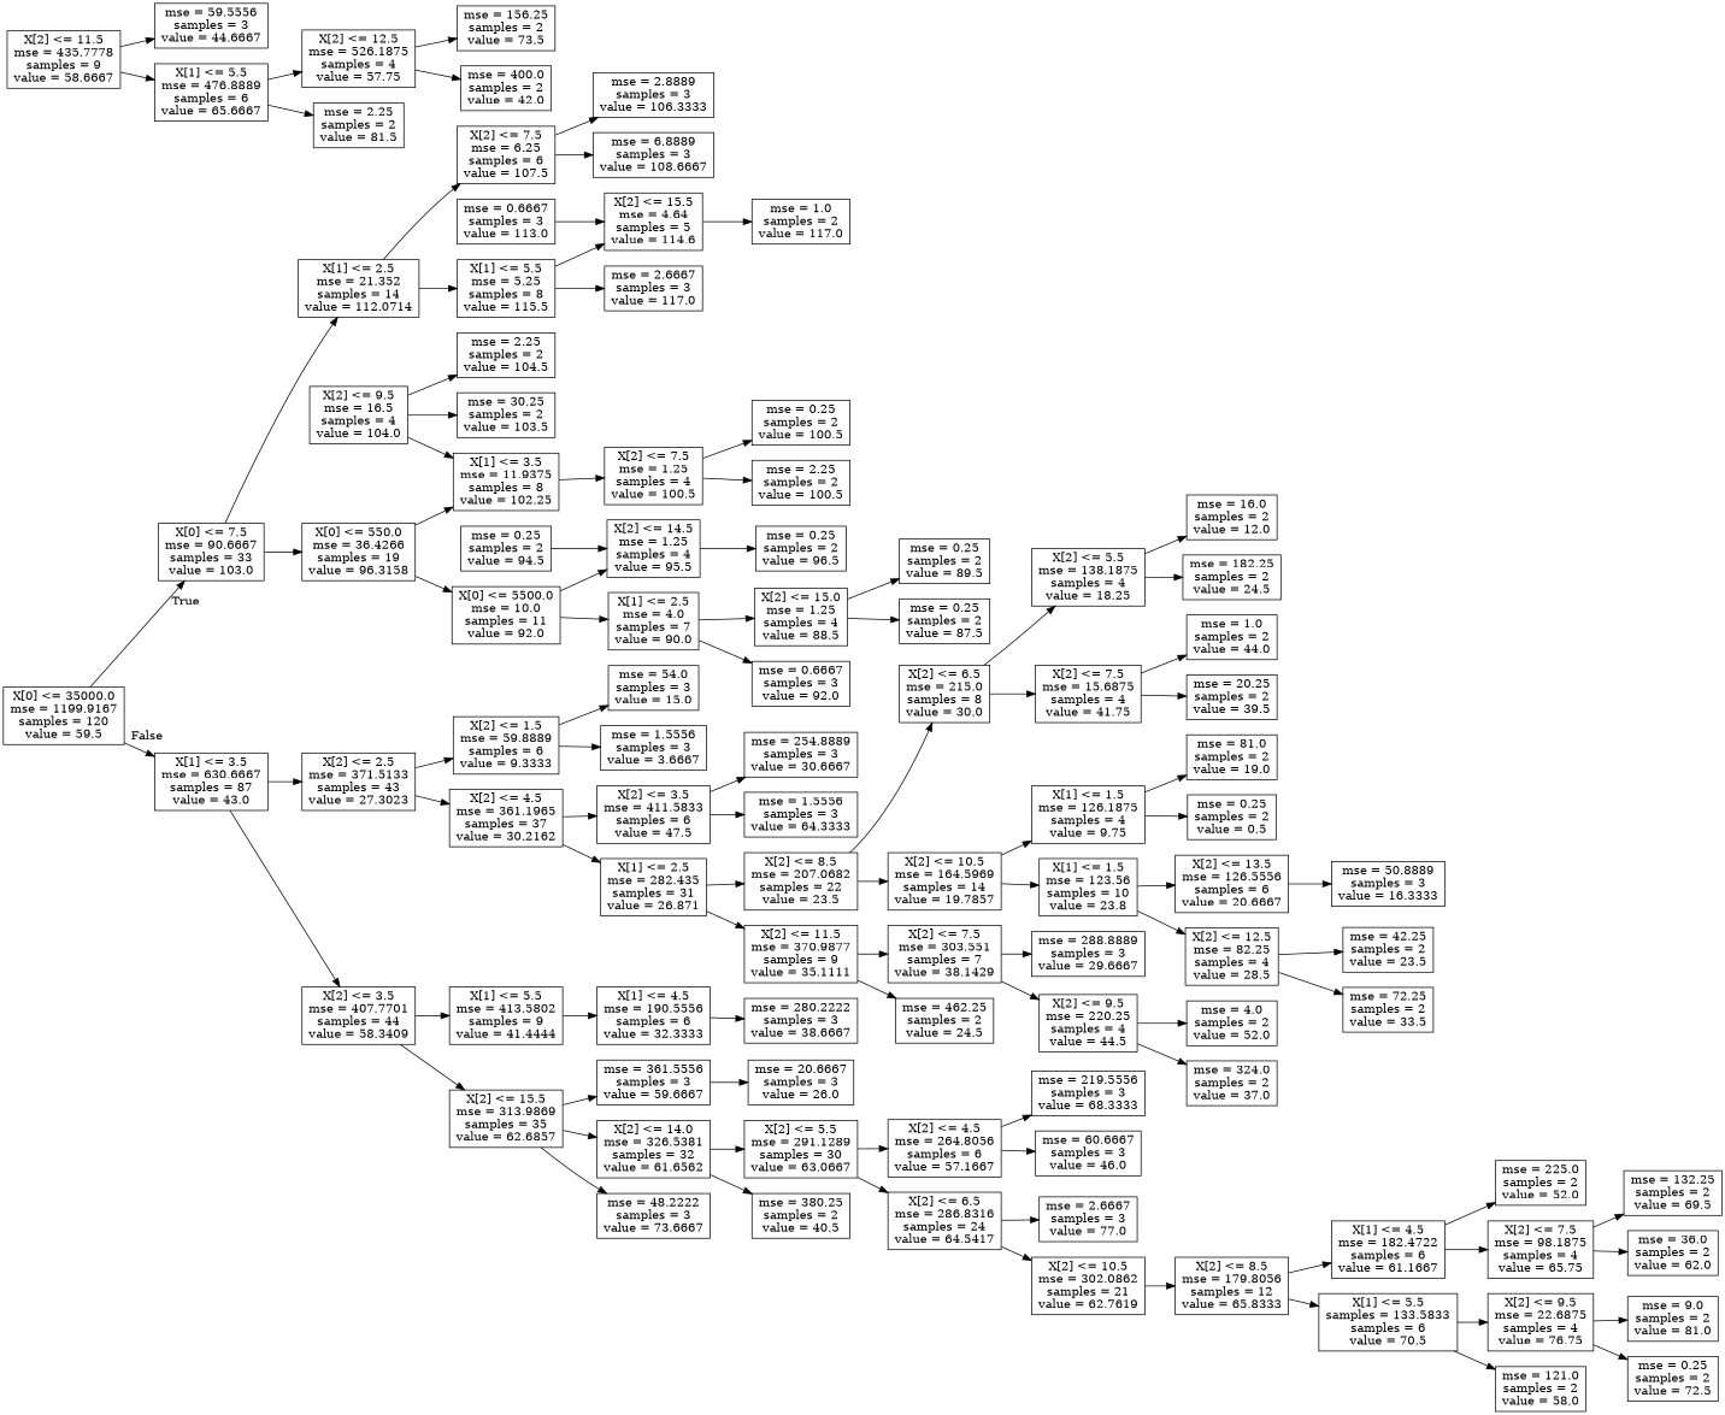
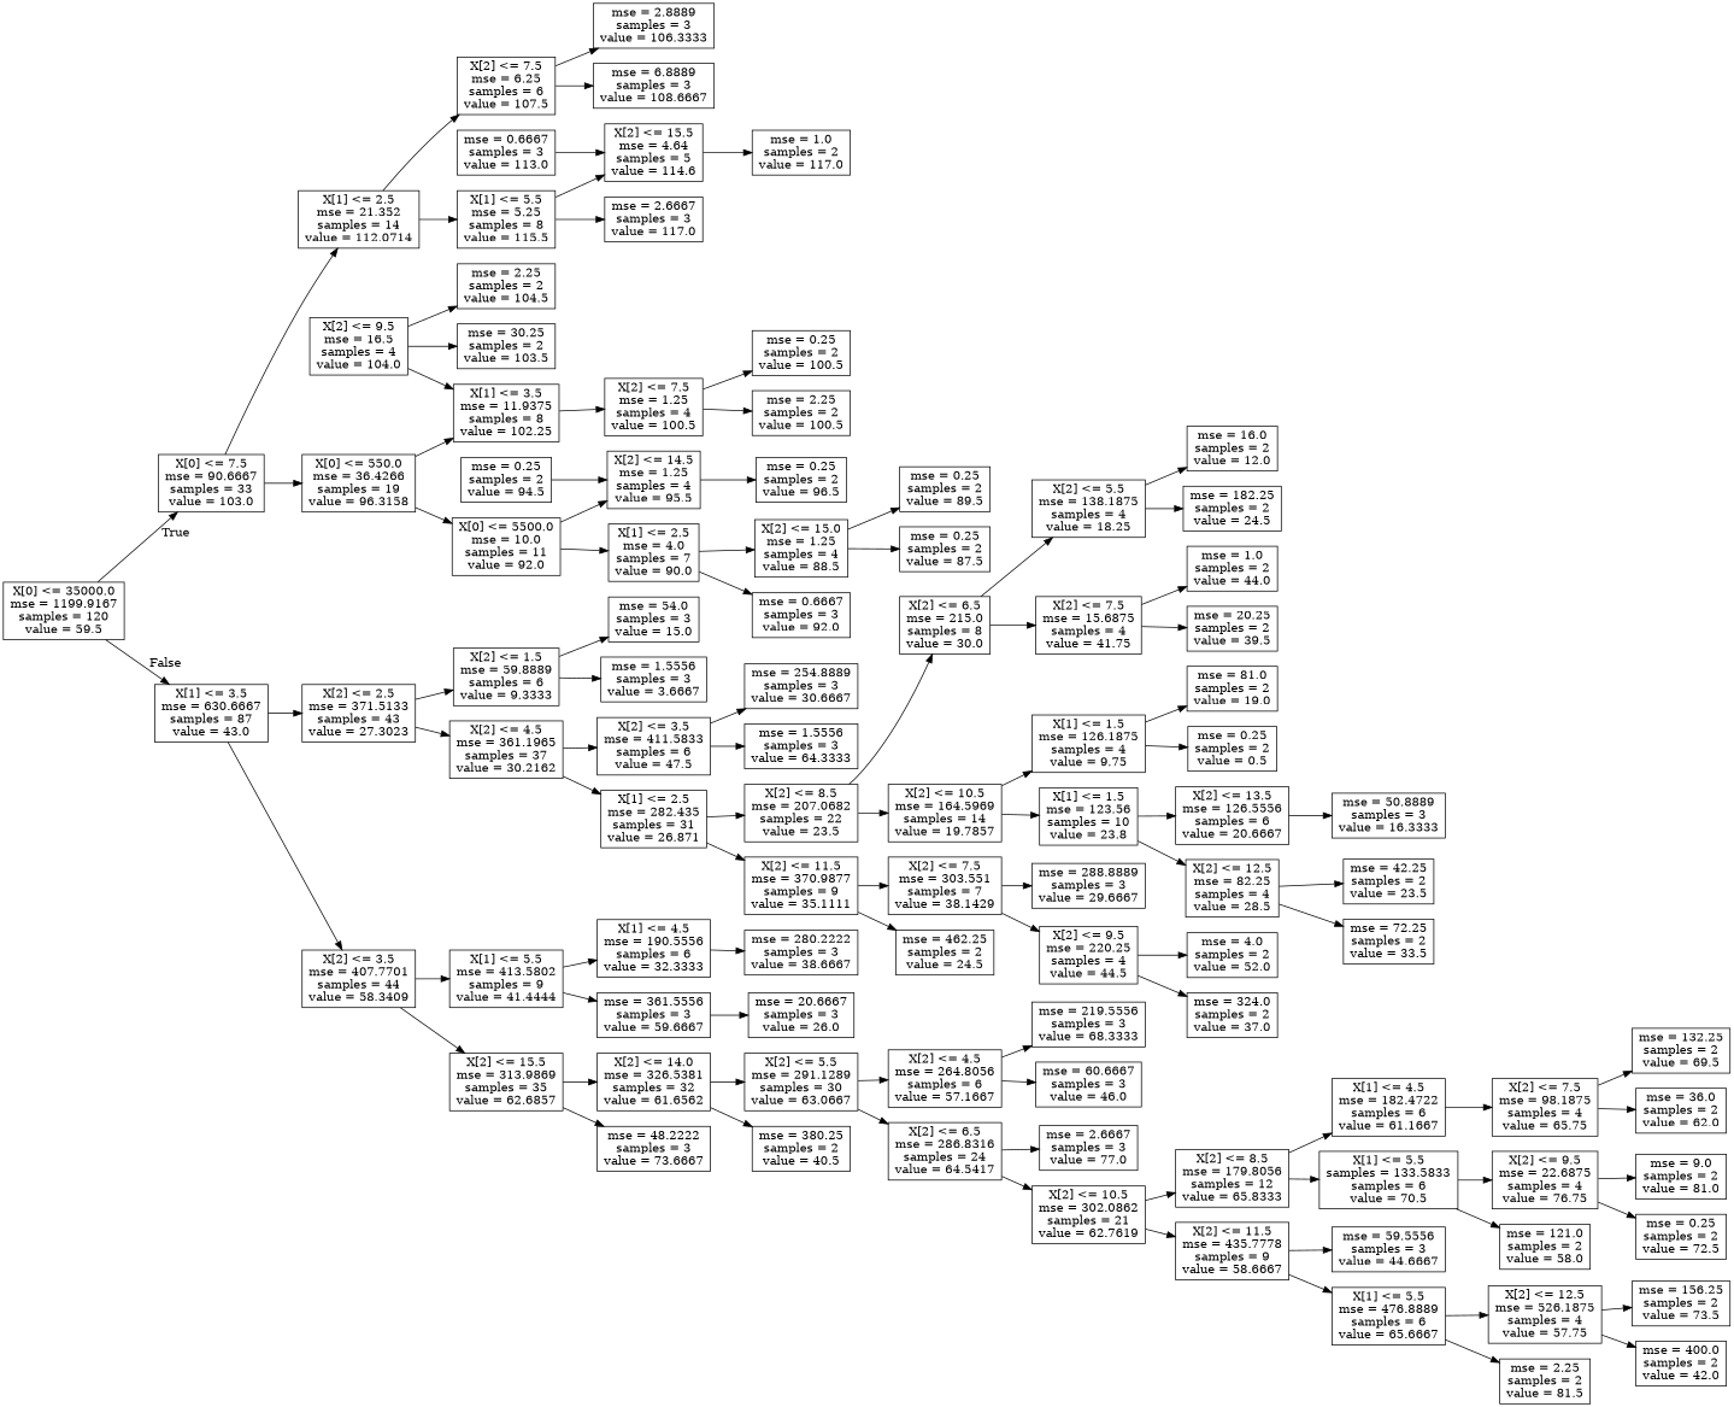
  digraph {
    rankdir=LR
    node [shape=box]
    n1 [label="X[0] <= 35000.0\nmse = 1199.9167\nsamples = 120\nvalue = 59.5"]
    n2 [label="X[0] <= 7.5\nmse = 90.6667\nsamples = 33\nvalue = 103.0"]
    n3 [label="X[1] <= 3.5\nmse = 630.6667\nsamples = 87\nvalue = 43.0"]
    n4 [label="X[1] <= 2.5\nmse = 21.352\nsamples = 14\nvalue = 112.0714"]
    n5 [label="X[0] <= 550.0\nmse = 36.4266\nsamples = 19\nvalue = 96.3158"]
    n6 [label="X[2] <= 2.5\nmse = 371.5133\nsamples = 43\nvalue = 27.3023"]
    n7 [label="X[2] <= 3.5\nmse = 407.7701\nsamples = 44\nvalue = 58.3409"]
    n8 [label="X[2] <= 7.5\nmse = 6.25\nsamples = 6\nvalue = 107.5"]
    n9 [label="X[1] <= 5.5\nmse = 5.25\nsamples = 8\nvalue = 115.5"]
    n10 [label="X[1] <= 3.5\nmse = 11.9375\nsamples = 8\nvalue = 102.25"]
    n11 [label="X[0] <= 5500.0\nmse = 10.0\nsamples = 11\nvalue = 92.0"]
    n12 [label="mse = 2.8889\nsamples = 3\nvalue = 106.3333"]
    n13 [label="mse = 6.8889\nsamples = 3\nvalue = 108.6667"]
    n14 [label="X[2] <= 15.5\nmse = 4.64\nsamples = 5\nvalue = 114.6"]
    n15 [label="mse = 2.6667\nsamples = 3\nvalue = 117.0"]
    n16 [label="mse = 1.0\nsamples = 2\nvalue = 117.0"]
    n17 [label="mse = 0.6667\nsamples = 3\nvalue = 113.0"]
    n18 [label="X[2] <= 7.5\nmse = 1.25\nsamples = 4\nvalue = 100.5"]
    n19 [label="X[2] <= 14.5\nmse = 1.25\nsamples = 4\nvalue = 95.5"]
    n20 [label="X[1] <= 2.5\nmse = 4.0\nsamples = 7\nvalue = 90.0"]
    n21 [label="mse = 0.25\nsamples = 2\nvalue = 100.5"]
    n22 [label="mse = 2.25\nsamples = 2\nvalue = 100.5"]
    n23 [label="X[2] <= 9.5\nmse = 16.5\nsamples = 4\nvalue = 104.0"]
    n24 [label="mse = 2.25\nsamples = 2\nvalue = 104.5"]
    n25 [label="mse = 30.25\nsamples = 2\nvalue = 103.5"]
    n26 [label="mse = 0.25\nsamples = 2\nvalue = 96.5"]
    n27 [label="X[2] <= 15.0\nmse = 1.25\nsamples = 4\nvalue = 88.5"]
    n28 [label="mse = 0.6667\nsamples = 3\nvalue = 92.0"]
    n29 [label="mse = 0.25\nsamples = 2\nvalue = 94.5"]
    n30 [label="mse = 0.25\nsamples = 2\nvalue = 89.5"]
    n31 [label="mse = 0.25\nsamples = 2\nvalue = 87.5"]
    n32 [label="X[2] <= 1.5\nmse = 59.8889\nsamples = 6\nvalue = 9.3333"]
    n33 [label="X[2] <= 4.5\nmse = 361.1965\nsamples = 37\nvalue = 30.2162"]
    n34 [label="X[1] <= 5.5\nmse = 413.5802\nsamples = 9\nvalue = 41.4444"]
    n35 [label="X[2] <= 15.5\nmse = 313.9869\nsamples = 35\nvalue = 62.6857"]
    n36 [label="mse = 54.0\nsamples = 3\nvalue = 15.0"]
    n37 [label="mse = 1.5556\nsamples = 3\nvalue = 3.6667"]
    n38 [label="X[2] <= 3.5\nmse = 411.5833\nsamples = 6\nvalue = 47.5"]
    n39 [label="X[1] <= 2.5\nmse = 282.435\nsamples = 31\nvalue = 26.871"]
    n40 [label="mse = 254.8889\nsamples = 3\nvalue = 30.6667"]
    n41 [label="mse = 1.5556\nsamples = 3\nvalue = 64.3333"]
    n42 [label="X[2] <= 8.5\nmse = 207.0682\nsamples = 22\nvalue = 23.5"]
    n43 [label="X[2] <= 11.5\nmse = 370.9877\nsamples = 9\nvalue = 35.1111"]
    n44 [label="X[2] <= 6.5\nmse = 215.0\nsamples = 8\nvalue = 30.0"]
    n45 [label="X[2] <= 10.5\nmse = 164.5969\nsamples = 14\nvalue = 19.7857"]
    n46 [label="X[2] <= 7.5\nmse = 303.551\nsamples = 7\nvalue = 38.1429"]
    n47 [label="mse = 462.25\nsamples = 2\nvalue = 24.5"]
    n48 [label="X[2] <= 5.5\nmse = 138.1875\nsamples = 4\nvalue = 18.25"]
    n49 [label="X[2] <= 7.5\nmse = 15.6875\nsamples = 4\nvalue = 41.75"]
    n50 [label="X[1] <= 1.5\nmse = 126.1875\nsamples = 4\nvalue = 9.75"]
    n51 [label="X[1] <= 1.5\nmse = 123.56\nsamples = 10\nvalue = 23.8"]
    n52 [label="mse = 16.0\nsamples = 2\nvalue = 12.0"]
    n53 [label="mse = 182.25\nsamples = 2\nvalue = 24.5"]
    n54 [label="mse = 1.0\nsamples = 2\nvalue = 44.0"]
    n55 [label="mse = 20.25\nsamples = 2\nvalue = 39.5"]
    n56 [label="mse = 81.0\nsamples = 2\nvalue = 19.0"]
    n57 [label="mse = 0.25\nsamples = 2\nvalue = 0.5"]
    n58 [label="X[2] <= 13.5\nmse = 126.5556\nsamples = 6\nvalue = 20.6667"]
    n59 [label="X[2] <= 12.5\nmse = 82.25\nsamples = 4\nvalue = 28.5"]
    n60 [label="mse = 50.8889\nsamples = 3\nvalue = 16.3333"]
    n61 [label="mse = 42.25\nsamples = 2\nvalue = 23.5"]
    n62 [label="mse = 72.25\nsamples = 2\nvalue = 33.5"]
    n63 [label="mse = 288.8889\nsamples = 3\nvalue = 29.6667"]
    n64 [label="X[2] <= 9.5\nmse = 220.25\nsamples = 4\nvalue = 44.5"]
    n65 [label="mse = 4.0\nsamples = 2\nvalue = 52.0"]
    n66 [label="mse = 324.0\nsamples = 2\nvalue = 37.0"]
    n67 [label="X[1] <= 4.5\nmse = 190.5556\nsamples = 6\nvalue = 32.3333"]
    n68 [label="mse = 361.5556\nsamples = 3\nvalue = 59.6667"]
    n69 [label="X[2] <= 14.0\nmse = 326.5381\nsamples = 32\nvalue = 61.6562"]
    n70 [label="mse = 48.2222\nsamples = 3\nvalue = 73.6667"]
    n71 [label="mse = 280.2222\nsamples = 3\nvalue = 38.6667"]
    n72 [label="mse = 20.6667\nsamples = 3\nvalue = 26.0"]
    n73 [label="X[2] <= 5.5\nmse = 291.1289\nsamples = 30\nvalue = 63.0667"]
    n74 [label="mse = 380.25\nsamples = 2\nvalue = 40.5"]
    n75 [label="X[2] <= 4.5\nmse = 264.8056\nsamples = 6\nvalue = 57.1667"]
    n76 [label="X[2] <= 6.5\nmse = 286.8316\nsamples = 24\nvalue = 64.5417"]
    n77 [label="mse = 219.5556\nsamples = 3\nvalue = 68.3333"]
    n78 [label="mse = 60.6667\nsamples = 3\nvalue = 46.0"]
    n79 [label="mse = 2.6667\nsamples = 3\nvalue = 77.0"]
    n80 [label="X[2] <= 10.5\nmse = 302.0862\nsamples = 21\nvalue = 62.7619"]
    n81 [label="X[2] <= 8.5\nmse = 179.8056\nsamples = 12\nvalue = 65.8333"]
    n82 [label="X[2] <= 11.5\nmse = 435.7778\nsamples = 9\nvalue = 58.6667"]
    n83 [label="X[1] <= 4.5\nmse = 182.4722\nsamples = 6\nvalue = 61.1667"]
    n84 [label="X[1] <= 5.5\nsamples = 133.5833\nsamples = 6\nvalue = 70.5"]
    n85 [label="mse = 59.5556\nsamples = 3\nvalue = 44.6667"]
    n86 [label="X[1] <= 5.5\nmse = 476.8889\nsamples = 6\nvalue = 65.6667"]
-   n87 [label="mse = 225.0\nsamples = 2\nvalue = 52.0"]
    n88 [label="X[2] <= 7.5\nmse = 98.1875\nsamples = 4\nvalue = 65.75"]
    n89 [label="X[2] <= 9.5\nmse = 22.6875\nsamples = 4\nvalue = 76.75"]
    n90 [label="mse = 121.0\nsamples = 2\nvalue = 58.0"]
    n91 [label="mse = 132.25\nsamples = 2\nvalue = 69.5"]
    n92 [label="mse = 36.0\nsamples = 2\nvalue = 62.0"]
    n93 [label="mse = 9.0\nsamples = 2\nvalue = 81.0"]
    n94 [label="mse = 0.25\nsamples = 2\nvalue = 72.5"]
    n95 [label="X[2] <= 12.5\nmse = 526.1875\nsamples = 4\nvalue = 57.75"]
    n96 [label="mse = 2.25\nsamples = 2\nvalue = 81.5"]
    n97 [label="mse = 156.25\nsamples = 2\nvalue = 73.5"]
    n98 [label="mse = 400.0\nsamples = 2\nvalue = 42.0"]
    n1 -> n2 [headlabel=True labelangle=45 labeldistance=2.5]
    n1 -> n3 [headlabel=False labelangle=-45 labeldistance=2.5]
    n2 -> n4
    n2 -> n5
    n3 -> n6
    n3 -> n7
    n4 -> n8
    n4 -> n9
    n5 -> n10
    n5 -> n11
    n6 -> n32
    n6 -> n33
    n7 -> n34
    n7 -> n35
    n8 -> n12
    n8 -> n13
    n9 -> n14
    n9 -> n15
    n10 -> n18
    n11 -> n19
    n11 -> n20
    n14 -> n16
    n17 -> n14
    n18 -> n21
    n18 -> n22
    n19 -> n26
    n20 -> n27
    n20 -> n28
    n23 -> n10
    n23 -> n24
    n23 -> n25
    n27 -> n30
    n27 -> n31
    n29 -> n19
    n32 -> n36
    n32 -> n37
    n33 -> n38
    n33 -> n39
    n34 -> n67
-   n35 -> n68
+   n34 -> n68
    n35 -> n69
    n35 -> n70
    n38 -> n40
    n38 -> n41
    n39 -> n42
    n39 -> n43
    n42 -> n44
    n42 -> n45
    n43 -> n46
    n43 -> n47
    n44 -> n48
    n44 -> n49
    n45 -> n50
    n45 -> n51
    n46 -> n63
    n46 -> n64
    n48 -> n52
    n48 -> n53
    n49 -> n54
    n49 -> n55
    n50 -> n56
    n50 -> n57
    n51 -> n58
    n51 -> n59
    n58 -> n60
    n59 -> n61
    n59 -> n62
    n64 -> n65
    n64 -> n66
    n67 -> n71
    n68 -> n72
    n69 -> n73
    n69 -> n74
    n73 -> n75
    n73 -> n76
    n75 -> n77
    n75 -> n78
    n76 -> n79
    n76 -> n80
    n80 -> n81
+   n80 -> n82
    n81 -> n83
    n81 -> n84
    n82 -> n85
    n82 -> n86
-   n83 -> n87
    n83 -> n88
    n84 -> n89
    n84 -> n90
    n86 -> n95
    n86 -> n96
    n88 -> n91
    n88 -> n92
    n89 -> n93
    n89 -> n94
    n95 -> n97
    n95 -> n98
  }
